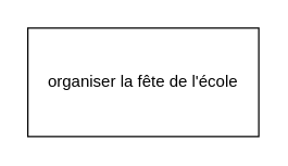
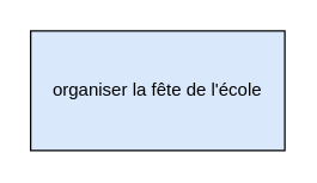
  <mxCell id="0" />
  <mxCell id="1" parent="0" />
- <mxCell id="2" value="organiser la fête de l'école" style="rounded=0;whiteSpace=wrap;html=1;" parent="1" vertex="1"><mxGeometry x="20" y="20" width="170" height="80" as="geometry" /></mxCell>
+ <mxCell id="2" value="organiser la fête de l'école" style="rounded=0;whiteSpace=wrap;html=1;fillColor=#dae8fc;" parent="1" vertex="1"><mxGeometry x="20" y="20" width="170" height="80" as="geometry" /></mxCell>
